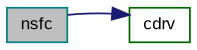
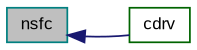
  digraph {
    rankdir=LR
    fontname="Liberation Sans"
    node [fontname="Liberation Sans" fontsize=10 shape=record style=filled]
    n1 [color=teal fillcolor=grey75 fontcolor=black height=0.2 label=nsfc width=0.4]
    n2 [color=darkgreen fillcolor=white height=0.2 label=cdrv width=0.4]
-   n2 -> n1 [color=midnightblue dir=back fontname="Liberation Sans" fontsize=10 labelfontname=Helvetica labelfontsize=10 style=solid]
+   n1 -> n2 [color=midnightblue dir=back fontname="Liberation Sans" fontsize=10 labelfontname=Helvetica labelfontsize=10 style=solid]
  }
